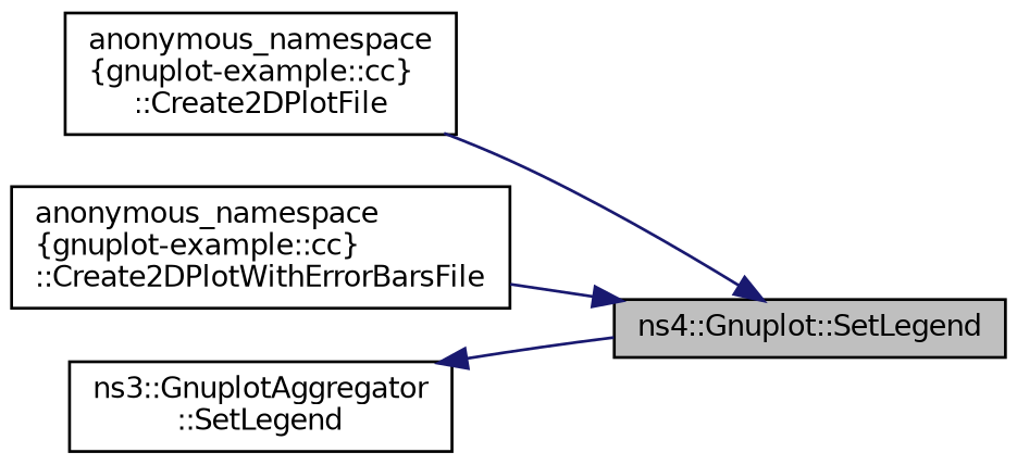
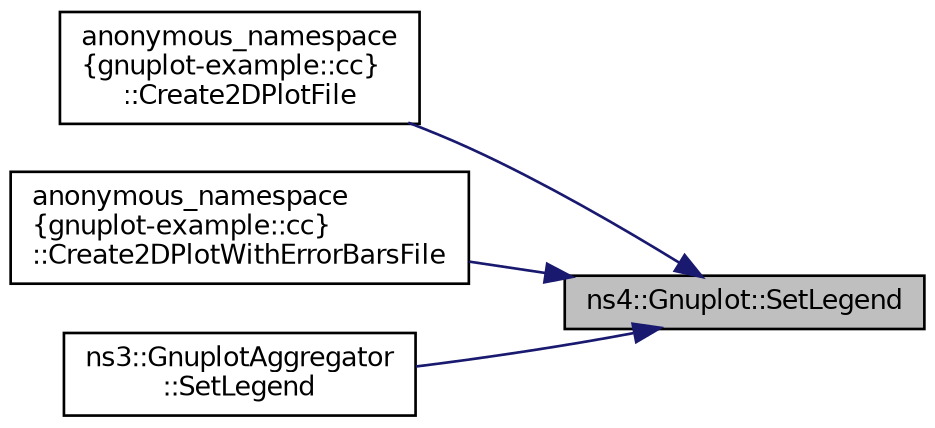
  digraph {
    rankdir=RL
    node [color=black fillcolor=white fontname=Helvetica fontsize=10 shape=record style=filled]
    edge [color=midnightblue dir=back fontname=Helvetica fontsize=10 labelfontname=Helvetica labelfontsize=10 style=solid]
    n1 [fillcolor=grey75 fontcolor=black height=0.2 label="ns4::Gnuplot::SetLegend" width=0.4]
    n2 [height=0.2 label="anonymous_namespace\l\{gnuplot-example::cc\}\l::Create2DPlotFile" width=0.4]
    n3 [height=0.2 label="anonymous_namespace\l\{gnuplot-example::cc\}\l::Create2DPlotWithErrorBarsFile" width=0.4]
    n4 [height=0.2 label="ns3::GnuplotAggregator\l::SetLegend" width=0.4]
    n1 -> n2
    n1 -> n3
-   n4 -> n1
+   n1 -> n4
  }
